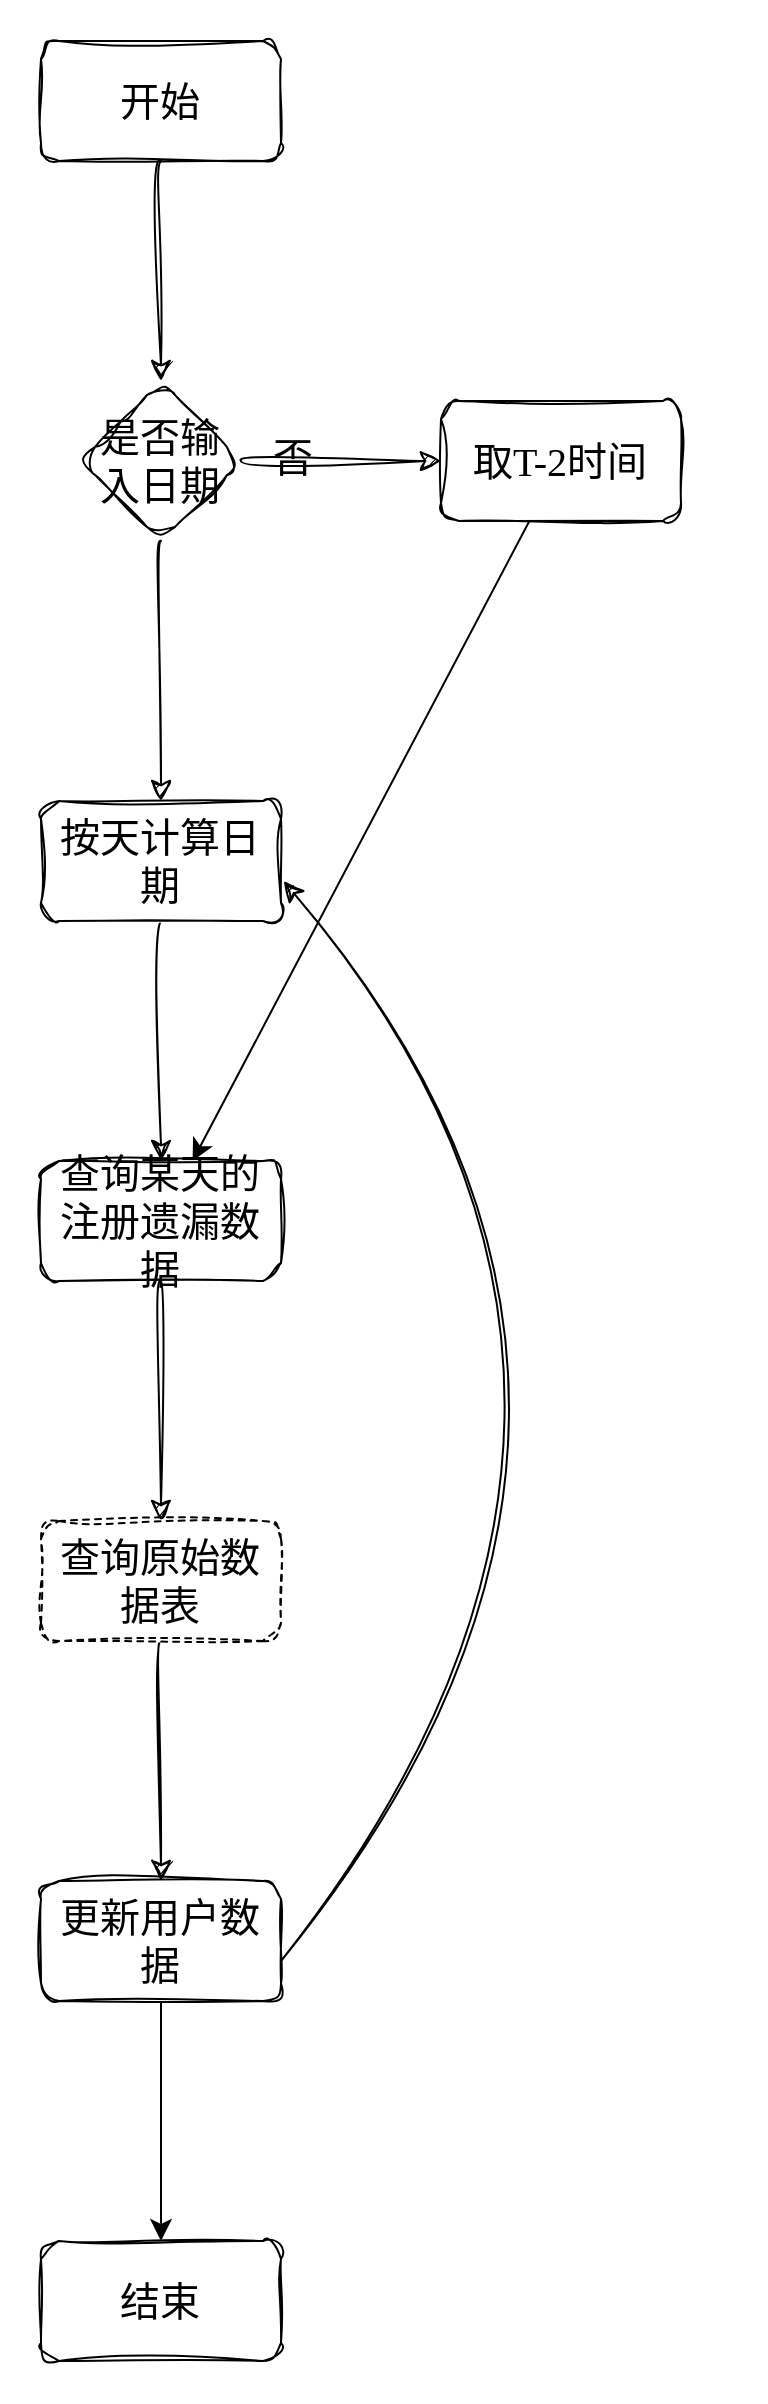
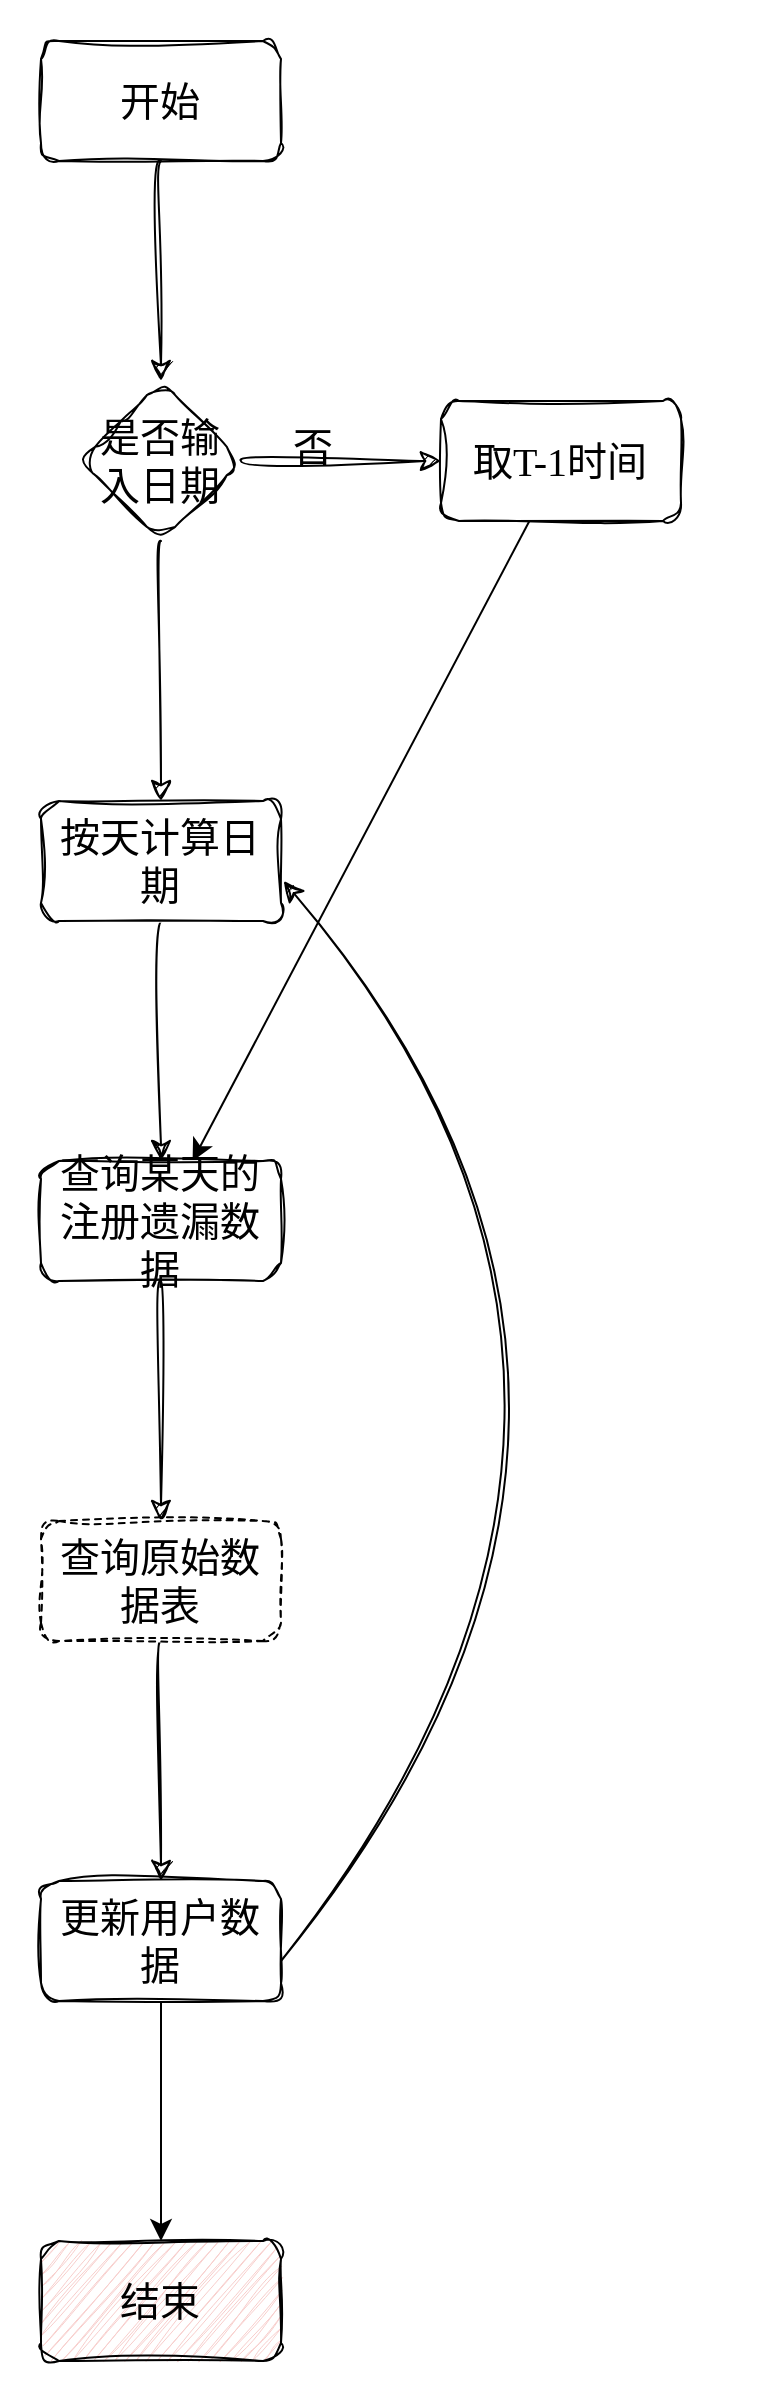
  <mxCell id="0" />
  <mxCell id="1" parent="0" />
  <mxCell id="2" value="" style="edgeStyle=none;curved=1;rounded=0;sketch=1;hachureGap=4;jiggle=2;curveFitting=1;orthogonalLoop=1;jettySize=auto;html=1;fontFamily=Architects Daughter;fontSource=https%3A%2F%2Ffonts.googleapis.com%2Fcss%3Ffamily%3DArchitects%2BDaughter;fontSize=16;startSize=8;endSize=8;" edge="1" parent="1" source="3" target="6"><mxGeometry relative="1" as="geometry" /></mxCell>
  <mxCell id="3" value="开始" style="rounded=1;whiteSpace=wrap;html=1;sketch=1;hachureGap=4;jiggle=2;curveFitting=1;fontFamily=Architects Daughter;fontSource=https%3A%2F%2Ffonts.googleapis.com%2Fcss%3Ffamily%3DArchitects%2BDaughter;fontSize=20;" vertex="1" parent="1"><mxGeometry x="20" y="20" width="120" height="60" as="geometry" /></mxCell>
  <mxCell id="4" value="" style="edgeStyle=none;curved=1;rounded=0;sketch=1;hachureGap=4;jiggle=2;curveFitting=1;orthogonalLoop=1;jettySize=auto;html=1;fontFamily=Architects Daughter;fontSource=https%3A%2F%2Ffonts.googleapis.com%2Fcss%3Ffamily%3DArchitects%2BDaughter;fontSize=16;startSize=8;endSize=8;" edge="1" parent="1" source="6" target="8"><mxGeometry relative="1" as="geometry" /></mxCell>
  <mxCell id="5" value="" style="edgeStyle=none;curved=1;rounded=0;sketch=1;hachureGap=4;jiggle=2;curveFitting=1;orthogonalLoop=1;jettySize=auto;html=1;fontFamily=Architects Daughter;fontSource=https%3A%2F%2Ffonts.googleapis.com%2Fcss%3Ffamily%3DArchitects%2BDaughter;fontSize=16;startSize=8;endSize=8;" edge="1" parent="1" source="6" target="11"><mxGeometry relative="1" as="geometry" /></mxCell>
  <mxCell id="6" value="是否输入日期" style="rhombus;whiteSpace=wrap;html=1;fontSize=20;fontFamily=Architects Daughter;rounded=1;sketch=1;hachureGap=4;jiggle=2;curveFitting=1;fontSource=https%3A%2F%2Ffonts.googleapis.com%2Fcss%3Ffamily%3DArchitects%2BDaughter;" vertex="1" parent="1"><mxGeometry x="40" y="190" width="80" height="80" as="geometry" /></mxCell>
  <mxCell id="7" style="edgeStyle=none;curved=1;rounded=0;orthogonalLoop=1;jettySize=auto;html=1;fontSize=12;startSize=8;endSize=8;" edge="1" parent="1" source="8" target="13"><mxGeometry relative="1" as="geometry" /></mxCell>
- <mxCell id="8" value="取T-2时间" style="whiteSpace=wrap;html=1;fontSize=20;fontFamily=Architects Daughter;rounded=1;sketch=1;hachureGap=4;jiggle=2;curveFitting=1;fontSource=https%3A%2F%2Ffonts.googleapis.com%2Fcss%3Ffamily%3DArchitects%2BDaughter;" vertex="1" parent="1"><mxGeometry x="220" y="200" width="120" height="60" as="geometry" /></mxCell>
- <mxCell id="9" value="否" style="text;html=1;align=center;verticalAlign=middle;resizable=0;points=[];autosize=1;strokeColor=none;fillColor=none;fontSize=20;fontFamily=Architects Daughter;" vertex="1" parent="1"><mxGeometry x="126" y="208" width="40" height="40" as="geometry" /></mxCell>
+ <mxCell id="8" value="取T-1时间" style="whiteSpace=wrap;html=1;fontSize=20;fontFamily=Architects Daughter;rounded=1;sketch=1;hachureGap=4;jiggle=2;curveFitting=1;fontSource=https%3A%2F%2Ffonts.googleapis.com%2Fcss%3Ffamily%3DArchitects%2BDaughter;" vertex="1" parent="1"><mxGeometry x="220" y="200" width="120" height="60" as="geometry" /></mxCell>
+ <mxCell id="9" value="否" style="text;html=1;align=center;verticalAlign=middle;resizable=0;points=[];autosize=1;strokeColor=none;fillColor=none;fontSize=20;fontFamily=Architects Daughter;" vertex="1" parent="1"><mxGeometry x="136" y="203" width="40" height="40" as="geometry" /></mxCell>
  <mxCell id="10" value="" style="edgeStyle=none;curved=1;rounded=0;sketch=1;hachureGap=4;jiggle=2;curveFitting=1;orthogonalLoop=1;jettySize=auto;html=1;fontFamily=Architects Daughter;fontSource=https%3A%2F%2Ffonts.googleapis.com%2Fcss%3Ffamily%3DArchitects%2BDaughter;fontSize=16;startSize=8;endSize=8;" edge="1" parent="1" source="11" target="13"><mxGeometry relative="1" as="geometry" /></mxCell>
  <mxCell id="11" value="按天计算日期" style="whiteSpace=wrap;html=1;fontSize=20;fontFamily=Architects Daughter;rounded=1;sketch=1;hachureGap=4;jiggle=2;curveFitting=1;fontSource=https%3A%2F%2Ffonts.googleapis.com%2Fcss%3Ffamily%3DArchitects%2BDaughter;" vertex="1" parent="1"><mxGeometry x="20" y="400" width="120" height="60" as="geometry" /></mxCell>
  <mxCell id="12" value="" style="edgeStyle=none;curved=1;rounded=0;sketch=1;hachureGap=4;jiggle=2;curveFitting=1;orthogonalLoop=1;jettySize=auto;html=1;fontFamily=Architects Daughter;fontSource=https%3A%2F%2Ffonts.googleapis.com%2Fcss%3Ffamily%3DArchitects%2BDaughter;fontSize=16;startSize=8;endSize=8;" edge="1" parent="1" source="13" target="15"><mxGeometry relative="1" as="geometry" /></mxCell>
  <mxCell id="13" value="查询某天的注册遗漏数据" style="whiteSpace=wrap;html=1;fontSize=20;fontFamily=Architects Daughter;rounded=1;sketch=1;hachureGap=4;jiggle=2;curveFitting=1;fontSource=https%3A%2F%2Ffonts.googleapis.com%2Fcss%3Ffamily%3DArchitects%2BDaughter;" vertex="1" parent="1"><mxGeometry x="20" y="580" width="120" height="60" as="geometry" /></mxCell>
  <mxCell id="14" value="" style="edgeStyle=none;curved=1;rounded=0;sketch=1;hachureGap=4;jiggle=2;curveFitting=1;orthogonalLoop=1;jettySize=auto;html=1;fontFamily=Architects Daughter;fontSource=https%3A%2F%2Ffonts.googleapis.com%2Fcss%3Ffamily%3DArchitects%2BDaughter;fontSize=16;startSize=8;endSize=8;" edge="1" parent="1" source="15" target="18"><mxGeometry relative="1" as="geometry" /></mxCell>
  <mxCell id="15" value="查询原始数据表" style="whiteSpace=wrap;html=1;fontSize=20;fontFamily=Architects Daughter;rounded=1;sketch=1;hachureGap=4;jiggle=2;curveFitting=1;fontSource=https%3A%2F%2Ffonts.googleapis.com%2Fcss%3Ffamily%3DArchitects%2BDaughter;dashed=1;" vertex="1" parent="1"><mxGeometry x="20" y="760" width="120" height="60" as="geometry" /></mxCell>
  <mxCell id="16" style="edgeStyle=none;curved=1;rounded=0;sketch=1;hachureGap=4;jiggle=2;curveFitting=1;orthogonalLoop=1;jettySize=auto;html=1;entryX=1.05;entryY=0.383;entryDx=0;entryDy=0;entryPerimeter=0;fontFamily=Architects Daughter;fontSource=https%3A%2F%2Ffonts.googleapis.com%2Fcss%3Ffamily%3DArchitects%2BDaughter;fontSize=16;startSize=8;endSize=8;exitX=1;exitY=0.5;exitDx=0;exitDy=0;" edge="1" parent="1"><mxGeometry relative="1" as="geometry"><mxPoint x="140" y="980" as="sourcePoint" /><mxPoint x="141.36" y="440" as="targetPoint" /><Array as="points"><mxPoint x="361.36" y="707.02" /></Array></mxGeometry></mxCell>
  <mxCell id="17" value="" style="edgeStyle=none;curved=1;rounded=0;orthogonalLoop=1;jettySize=auto;html=1;fontSize=12;startSize=8;endSize=8;" edge="1" parent="1" source="18" target="19"><mxGeometry relative="1" as="geometry" /></mxCell>
  <mxCell id="18" value="更新用户数据" style="whiteSpace=wrap;html=1;fontSize=20;fontFamily=Architects Daughter;rounded=1;sketch=1;hachureGap=4;jiggle=2;curveFitting=1;fontSource=https%3A%2F%2Ffonts.googleapis.com%2Fcss%3Ffamily%3DArchitects%2BDaughter;" vertex="1" parent="1"><mxGeometry x="20" y="940" width="120" height="60" as="geometry" /></mxCell>
- <mxCell id="19" value="结束" style="whiteSpace=wrap;html=1;fontSize=20;fontFamily=Architects Daughter;rounded=1;sketch=1;hachureGap=4;jiggle=2;curveFitting=1;fontSource=https%3A%2F%2Ffonts.googleapis.com%2Fcss%3Ffamily%3DArchitects%2BDaughter;" vertex="1" parent="1"><mxGeometry x="20" y="1120" width="120" height="60" as="geometry" /></mxCell>
+ <mxCell id="19" value="结束" style="whiteSpace=wrap;html=1;fontSize=20;fontFamily=Architects Daughter;rounded=1;sketch=1;hachureGap=4;jiggle=2;curveFitting=1;fontSource=https%3A%2F%2Ffonts.googleapis.com%2Fcss%3Ffamily%3DArchitects%2BDaughter;fillColor=#f8cecc;" vertex="1" parent="1"><mxGeometry x="20" y="1120" width="120" height="60" as="geometry" /></mxCell>
